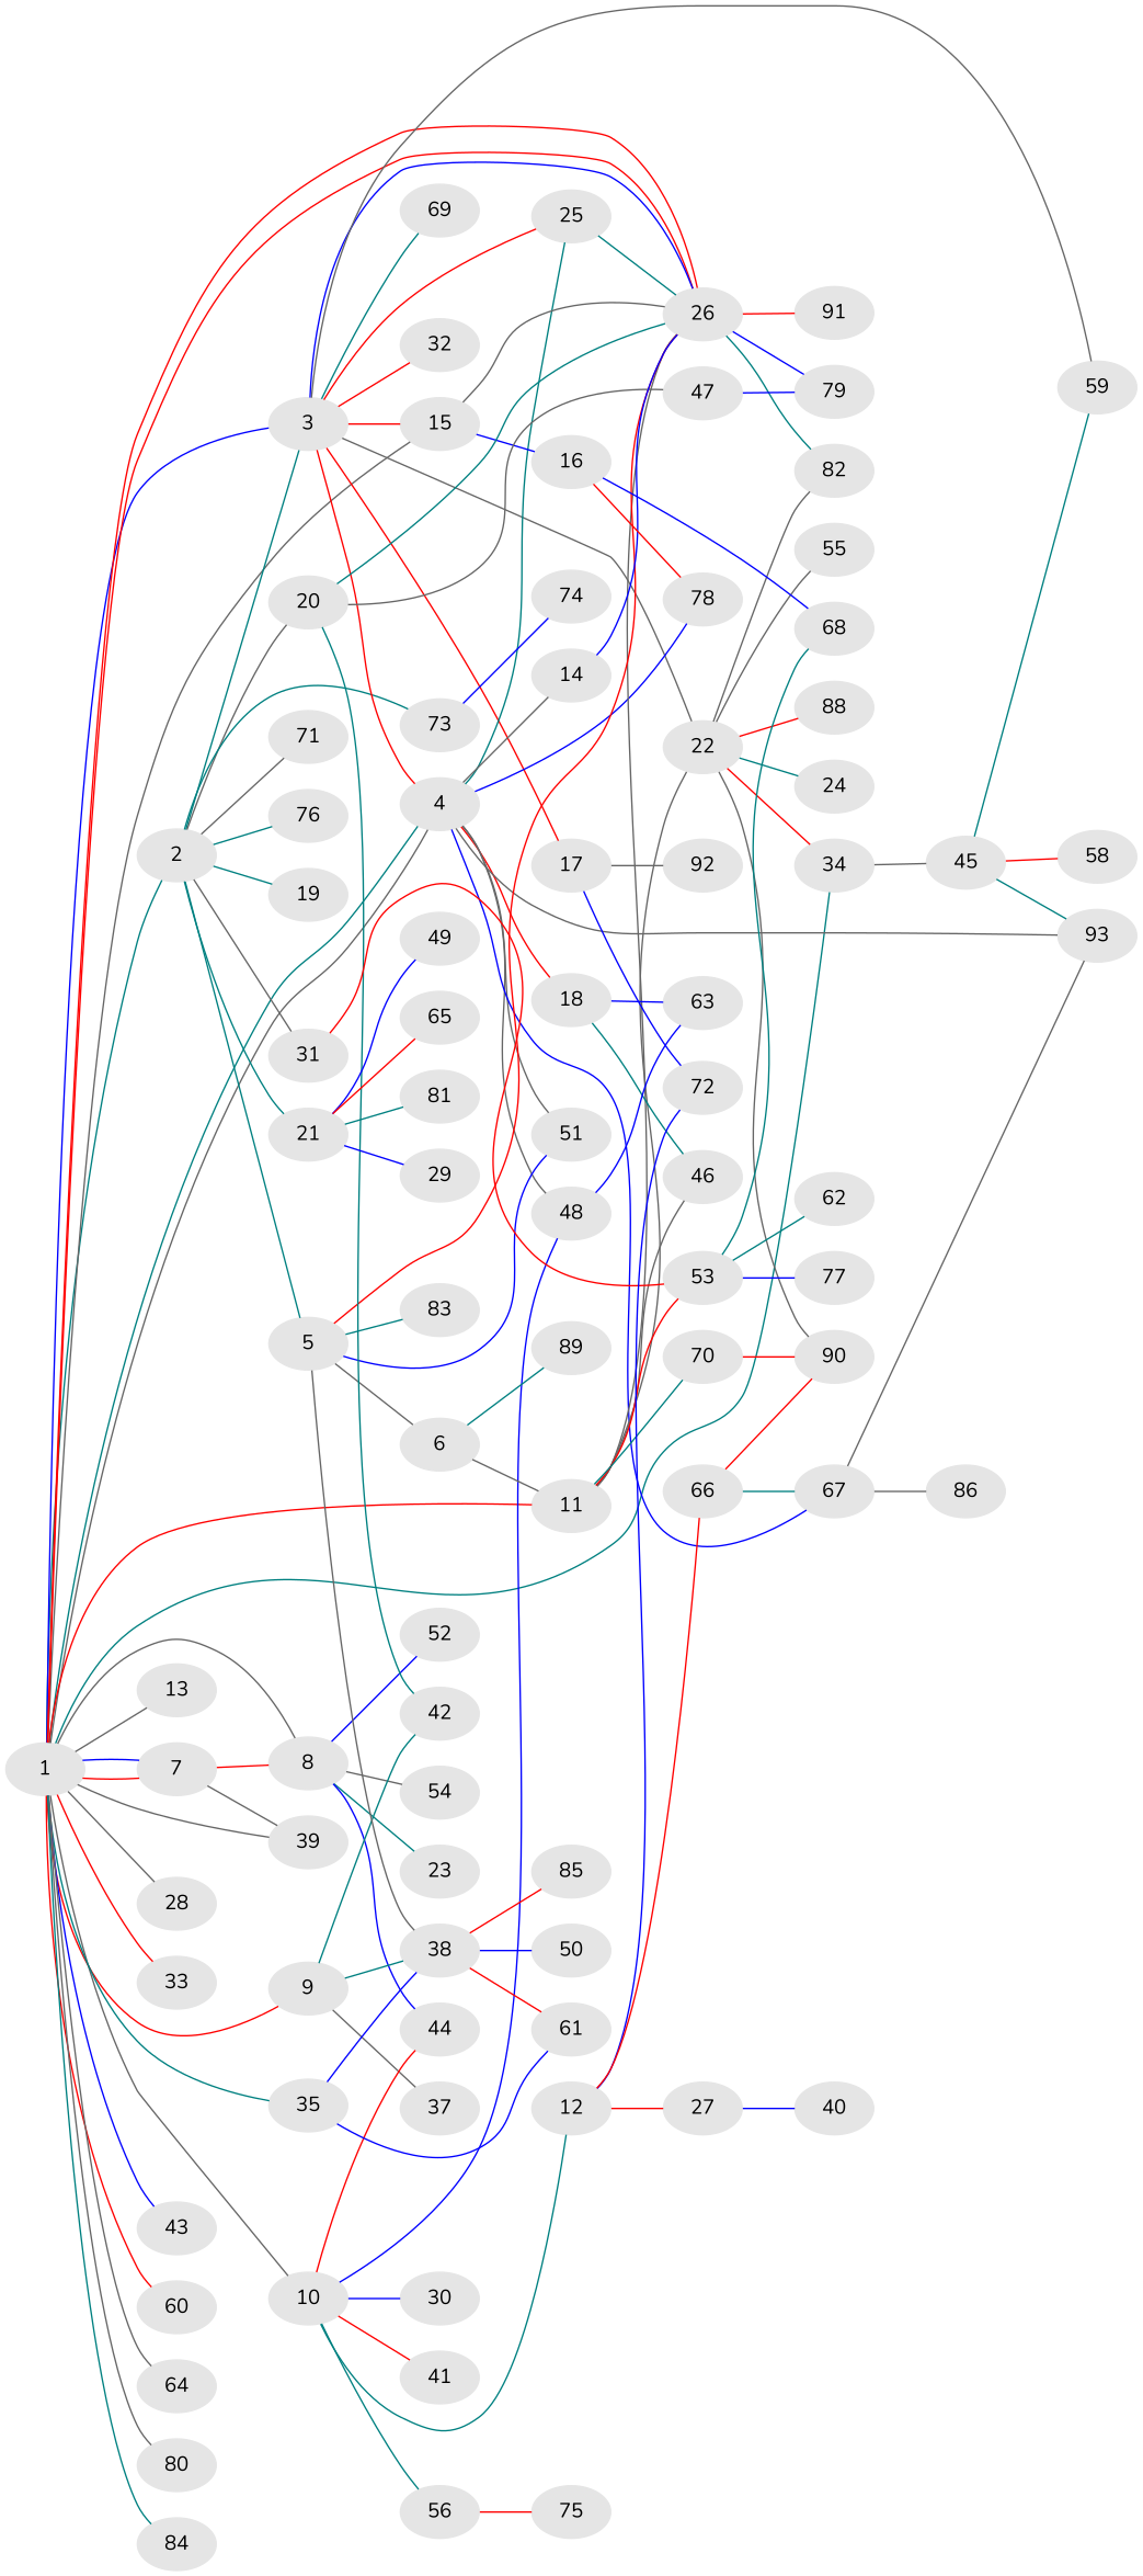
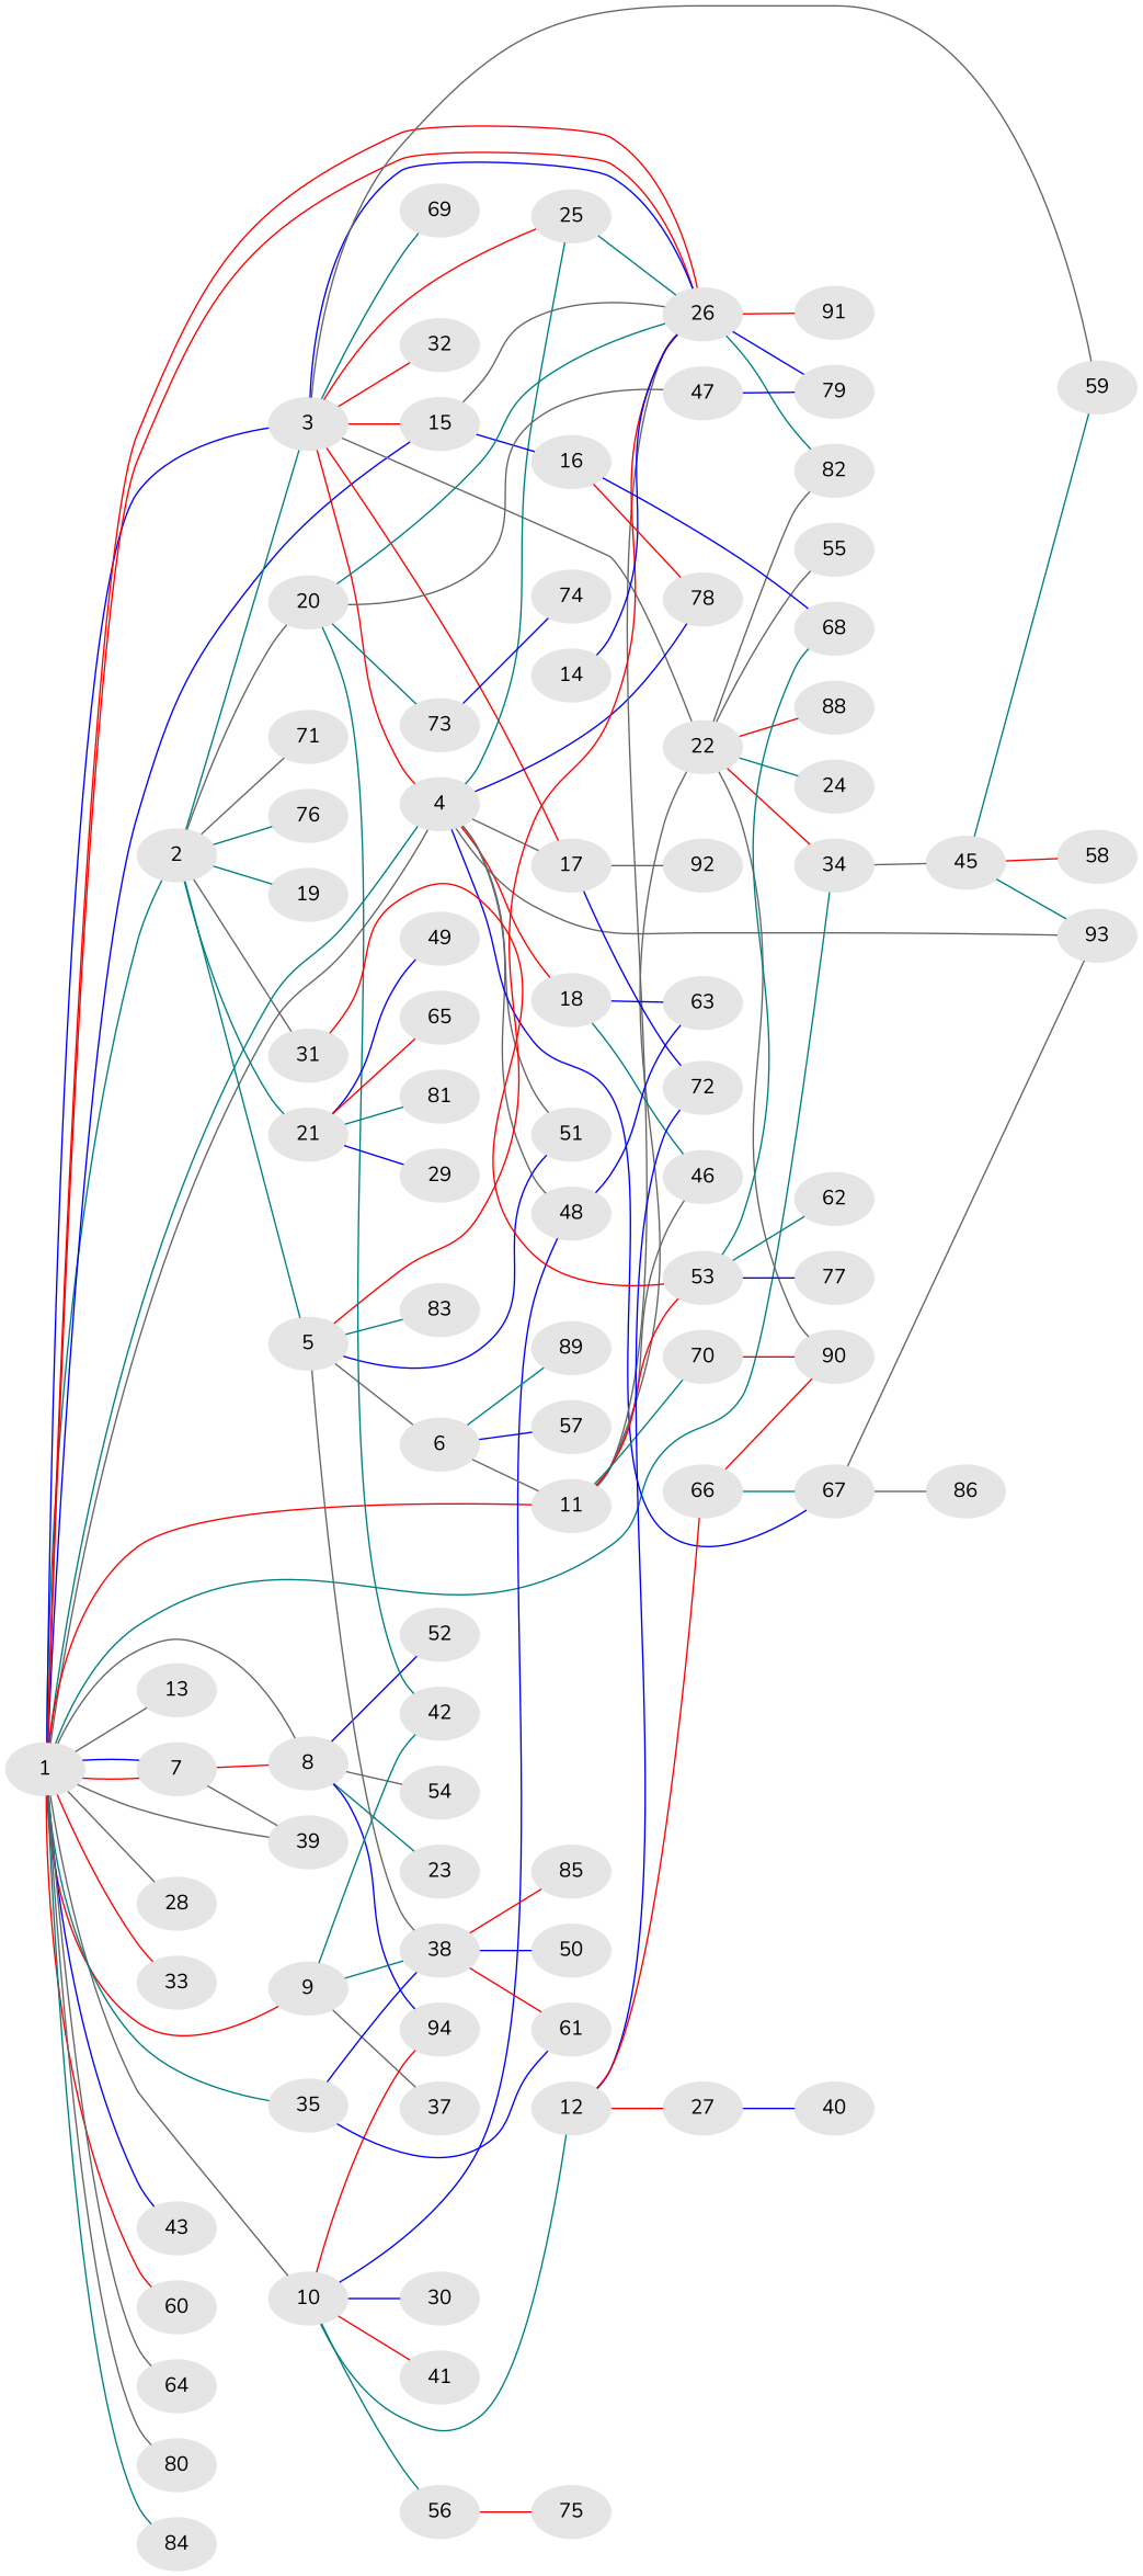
  graph {
    fontname=Nunito
    rankdir=LR
    node [color=gray90 fontname=Nunito style=filled]
    edge [color=gray40 fontname=Nunito]
    1
    2
    3
    4
    7
    8
    9
    10
    11
    13
    15
    26
    28
    33
    34
    35
    39
    43
    60
    64
    80
    84
    5
    19
    20
    21
    31
    71
    76
    17
    22
    25
    32
    59
    69
    14
    18
    48
    51
    67
    78
    93
    23
-   44
+   44 [label=94]
    52
    54
    38
    37
    42
    12
    30
    41
    56
    46
    53
    70
    16
    82
    79
    91
    45
    61
    6
    83
    47
    73
    29
    49
    65
    81
    72
    92
    24
    55
    88
    90
    63
    86
+   57
    89
    50
    85
    27
    66
    75
    68
    62
    77
    40
    74
    58
    1 -- 2 [color=teal]
    1 -- 3 [color=blue]
    1 -- 4
    1 -- 4 [color=teal]
    1 -- 7 [color=red]
    1 -- 7 [color=blue]
    1 -- 8
    1 -- 9 [color=red]
    1 -- 10
    1 -- 11 [color=red]
    1 -- 13
-   1 -- 15
+   1 -- 15 [color=blue]
    1 -- 26 [color=red]
    1 -- 26 [color=red]
    1 -- 28
    1 -- 33 [color=red]
    1 -- 34 [color=teal]
    1 -- 35 [color=teal]
    1 -- 39
    1 -- 43 [color=blue]
    1 -- 60 [color=red]
    1 -- 64
    1 -- 80
    1 -- 84 [color=teal]
    2 -- 3 [color=teal]
    2 -- 5 [color=teal]
    2 -- 19 [color=teal]
    2 -- 20
    2 -- 21 [color=teal]
    2 -- 31
    2 -- 71
    2 -- 76 [color=teal]
    3 -- 4 [color=red]
    3 -- 15 [color=red]
    3 -- 26 [color=blue]
    3 -- 17 [color=red]
    3 -- 22
    3 -- 25 [color=red]
    3 -- 32 [color=red]
    3 -- 59
    3 -- 69 [color=teal]
    4 -- 25 [color=teal]
-   4 -- 14
+   4 -- 17
    4 -- 18 [color=red]
    4 -- 48
    4 -- 51
    4 -- 67 [color=blue]
    4 -- 78 [color=blue]
    4 -- 93
    7 -- 8 [color=red]
    7 -- 39
    8 -- 23 [color=teal]
    8 -- 44 [color=blue]
    8 -- 52 [color=blue]
    8 -- 54
    9 -- 38 [color=teal]
    9 -- 37
    9 -- 42 [color=teal]
    10 -- 48 [color=blue]
    10 -- 44 [color=red]
    10 -- 12 [color=teal]
    10 -- 30 [color=blue]
    10 -- 41 [color=red]
    10 -- 56 [color=teal]
    11 -- 26
    11 -- 22
    11 -- 46
    11 -- 53 [color=red]
    11 -- 70 [color=teal]
    15 -- 26
    15 -- 16 [color=blue]
    26 -- 82 [color=teal]
    26 -- 79 [color=blue]
    26 -- 91 [color=red]
    34 -- 45
    35 -- 38 [color=blue]
    35 -- 61 [color=blue]
    5 -- 26 [color=red]
    5 -- 51 [color=blue]
    5 -- 38
    5 -- 6
    5 -- 83 [color=teal]
    20 -- 26 [color=teal]
    20 -- 42 [color=teal]
    20 -- 47
-   2 -- 73 [color=teal]
+   20 -- 73 [color=teal]
    21 -- 29 [color=blue]
    21 -- 49 [color=blue]
    21 -- 65 [color=red]
    21 -- 81 [color=teal]
    31 -- 53 [color=red]
    17 -- 72 [color=blue]
    17 -- 92
    22 -- 34 [color=red]
    22 -- 82
    22 -- 24 [color=teal]
    22 -- 55
    22 -- 88 [color=red]
    22 -- 90
    25 -- 26 [color=teal]
    14 -- 26 [color=blue]
    18 -- 46 [color=teal]
    18 -- 63 [color=blue]
    48 -- 63 [color=blue]
    67 -- 93
    67 -- 86
    38 -- 61 [color=red]
    38 -- 50 [color=blue]
    38 -- 85 [color=red]
    12 -- 72 [color=blue]
    12 -- 27 [color=red]
    12 -- 66 [color=red]
    56 -- 75 [color=red]
    53 -- 68 [color=teal]
    53 -- 62 [color=teal]
    53 -- 77 [color=blue]
    70 -- 90 [color=red]
    16 -- 78 [color=red]
    16 -- 68 [color=blue]
    45 -- 59 [color=teal]
    45 -- 93 [color=teal]
    45 -- 58 [color=red]
    6 -- 11
+   6 -- 57 [color=blue]
    6 -- 89 [color=teal]
    47 -- 79 [color=blue]
    73 -- 74 [color=blue]
    27 -- 40 [color=blue]
    66 -- 67 [color=teal]
    66 -- 90 [color=red]
  }
